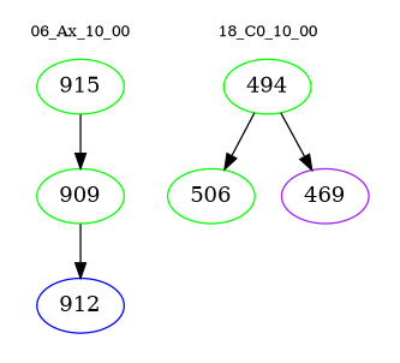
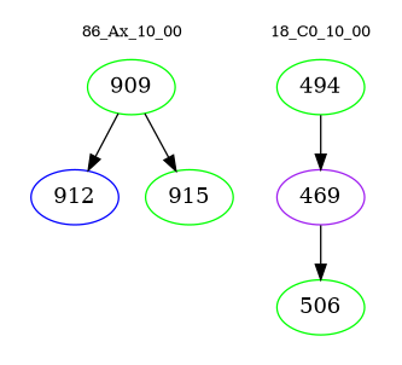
  digraph {
    node [color=green]
    edge [color=black]
    n1 [label=909]
    n2 [color=blue label=912]
    n3 [label=915]
    n4 [label=494]
    n5 [label=506]
    n6 [color=purple label=469]
    subgraph cluster_1 {
      color=white
      fontsize=10
-     label="06_Ax_10_00"
+     label="86_Ax_10_00"
      n1
      n2
      n3
    }
    subgraph cluster_2 {
      color=white
      fontsize=10
      label="18_C0_10_00"
      n4
      n5
      n6
    }
    n1 -> n2
-   n3 -> n1
-   n4 -> n5
+   n1 -> n3
+   n6 -> n5
    n4 -> n6
  }
